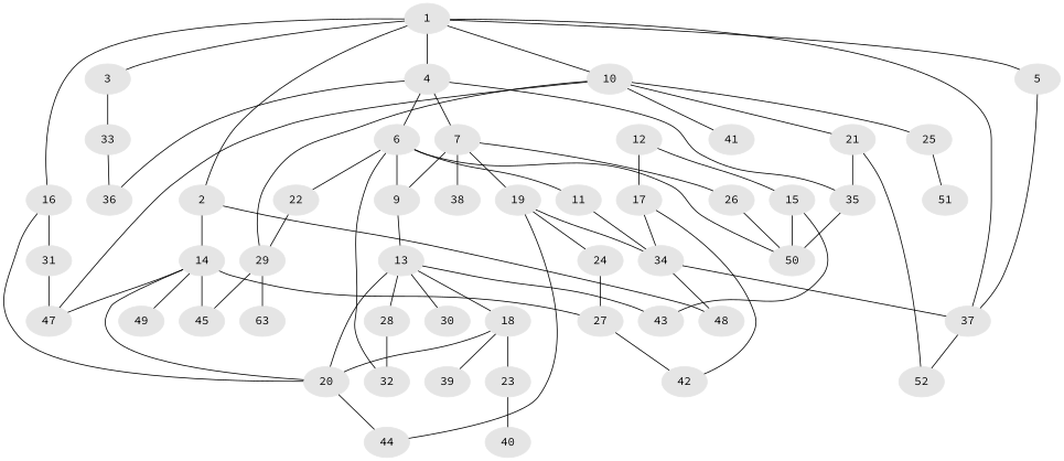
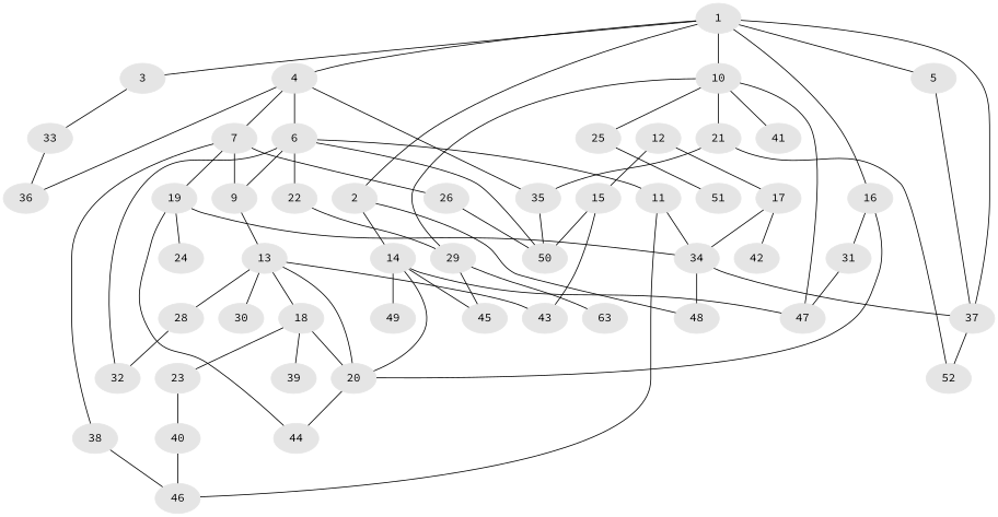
  graph {
    fontname="Source Code Pro"
    node [color=gray90 fontname="Source Code Pro" style=filled]
    edge [fontname="Source Code Pro"]
    1
    2
    3
    4
    5
    10
    16
    37
    14
    48
    33
    6
    7
    35
    36
    21
    25
    29
    41
    47
    20
    31
    52
-   27
    45
    49
    9
    11
    22
    32
    50
    19
    26
    38
    13
    34
+   46
    24
    44
    12
    15
    17
    18
    28
    30
    43
    51
    n48 [label=63]
    42
    23
    39
    40
    1 -- 2
    1 -- 3
    1 -- 4
    1 -- 5
    1 -- 10
    1 -- 16
    1 -- 37
    2 -- 14
    2 -- 48
    3 -- 33
    4 -- 6
    4 -- 7
    4 -- 35
    4 -- 36
    5 -- 37
    10 -- 21
    10 -- 25
    10 -- 29
    10 -- 41
    10 -- 47
    16 -- 20
    16 -- 31
    37 -- 52
    14 -- 47
    14 -- 20
-   14 -- 27
    14 -- 45
    14 -- 49
    33 -- 36
    6 -- 9
    6 -- 11
    6 -- 22
    6 -- 32
    6 -- 50
    7 -- 9
    7 -- 19
    7 -- 26
    7 -- 38
    35 -- 50
    21 -- 35
    21 -- 52
    25 -- 51
    29 -- 45
    29 -- n48
    20 -- 44
    31 -- 47
-   27 -- 42
    9 -- 13
    11 -- 34
+   11 -- 46
    22 -- 29
    19 -- 34
    19 -- 24
    19 -- 44
    26 -- 50
+   38 -- 46
    13 -- 20
    13 -- 18
    13 -- 28
    13 -- 30
    13 -- 43
    34 -- 37
    34 -- 48
-   24 -- 27
    12 -- 15
    12 -- 17
    15 -- 50
    15 -- 43
    17 -- 34
    17 -- 42
    18 -- 20
    18 -- 23
    18 -- 39
    28 -- 32
    23 -- 40
+   40 -- 46
  }
